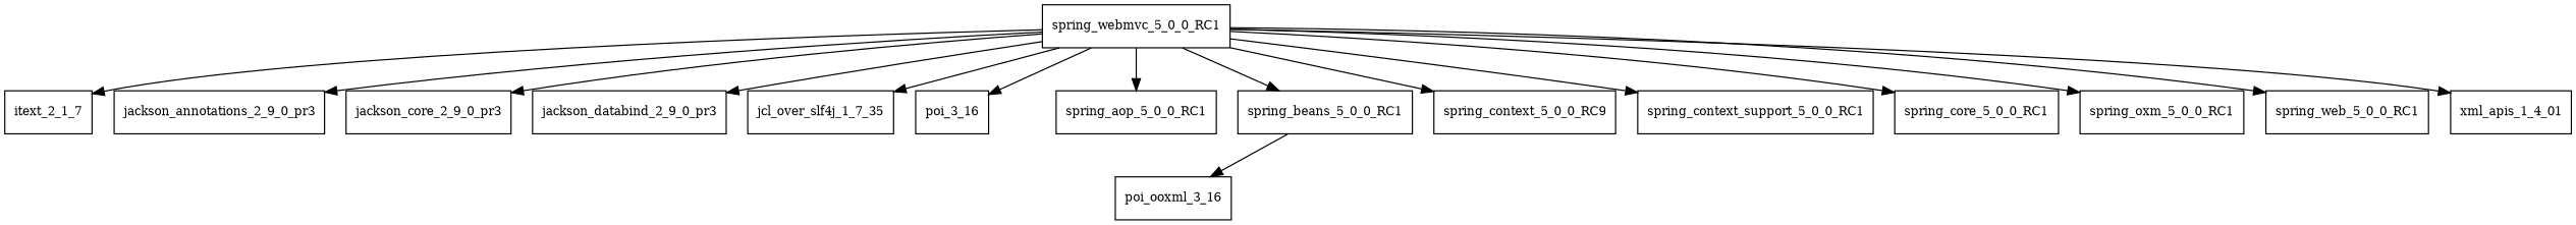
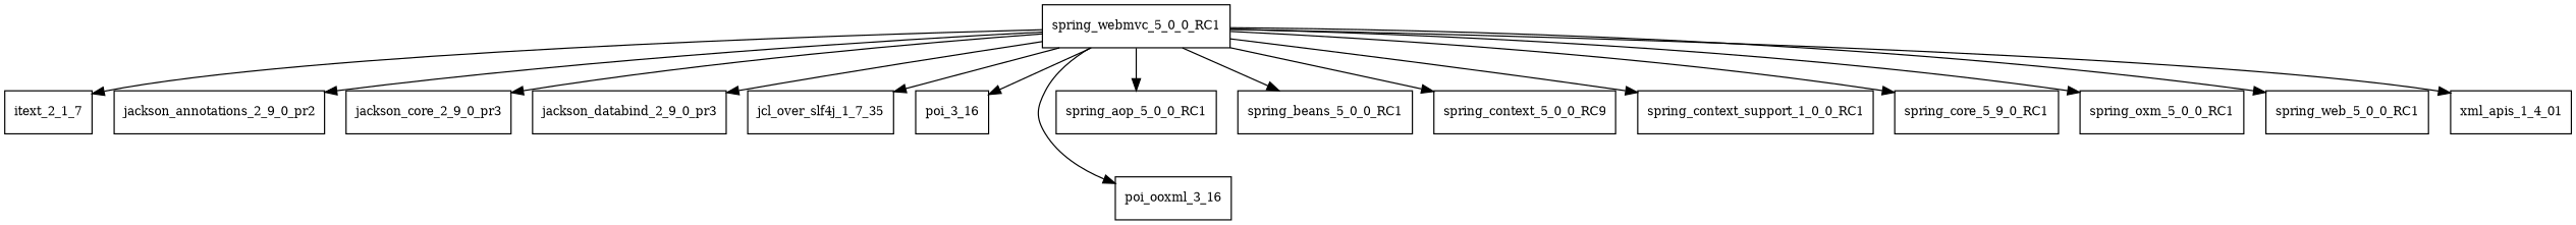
  digraph {
    node [fontsize=10.0 shape=box]
    spring_webmvc_5_0_0_RC1
    itext_2_1_7
-   jackson_annotations_2_9_0_pr3
+   jackson_annotations_2_9_0_pr3 [label=jackson_annotations_2_9_0_pr2]
    jackson_core_2_9_0_pr3
    jackson_databind_2_9_0_pr3
    n6 [label=jcl_over_slf4j_1_7_35]
    poi_3_16
    poi_ooxml_3_16
    spring_aop_5_0_0_RC1
    spring_beans_5_0_0_RC1
    n11 [label=spring_context_5_0_0_RC9]
-   spring_context_support_5_0_0_RC1
-   spring_core_5_0_0_RC1
+   spring_context_support_5_0_0_RC1 [label=spring_context_support_1_0_0_RC1]
+   spring_core_5_0_0_RC1 [label=spring_core_5_9_0_RC1]
    spring_oxm_5_0_0_RC1
    spring_web_5_0_0_RC1
    xml_apis_1_4_01
    spring_webmvc_5_0_0_RC1 -> itext_2_1_7
    spring_webmvc_5_0_0_RC1 -> jackson_annotations_2_9_0_pr3
    spring_webmvc_5_0_0_RC1 -> jackson_core_2_9_0_pr3
    spring_webmvc_5_0_0_RC1 -> jackson_databind_2_9_0_pr3
    spring_webmvc_5_0_0_RC1 -> n6
    spring_webmvc_5_0_0_RC1 -> poi_3_16
-   spring_beans_5_0_0_RC1 -> poi_ooxml_3_16
+   spring_webmvc_5_0_0_RC1 -> poi_ooxml_3_16
    spring_webmvc_5_0_0_RC1 -> spring_aop_5_0_0_RC1
    spring_webmvc_5_0_0_RC1 -> spring_beans_5_0_0_RC1
    spring_webmvc_5_0_0_RC1 -> n11
    spring_webmvc_5_0_0_RC1 -> spring_context_support_5_0_0_RC1
    spring_webmvc_5_0_0_RC1 -> spring_core_5_0_0_RC1
    spring_webmvc_5_0_0_RC1 -> spring_oxm_5_0_0_RC1
    spring_webmvc_5_0_0_RC1 -> spring_web_5_0_0_RC1
    spring_webmvc_5_0_0_RC1 -> xml_apis_1_4_01
  }
